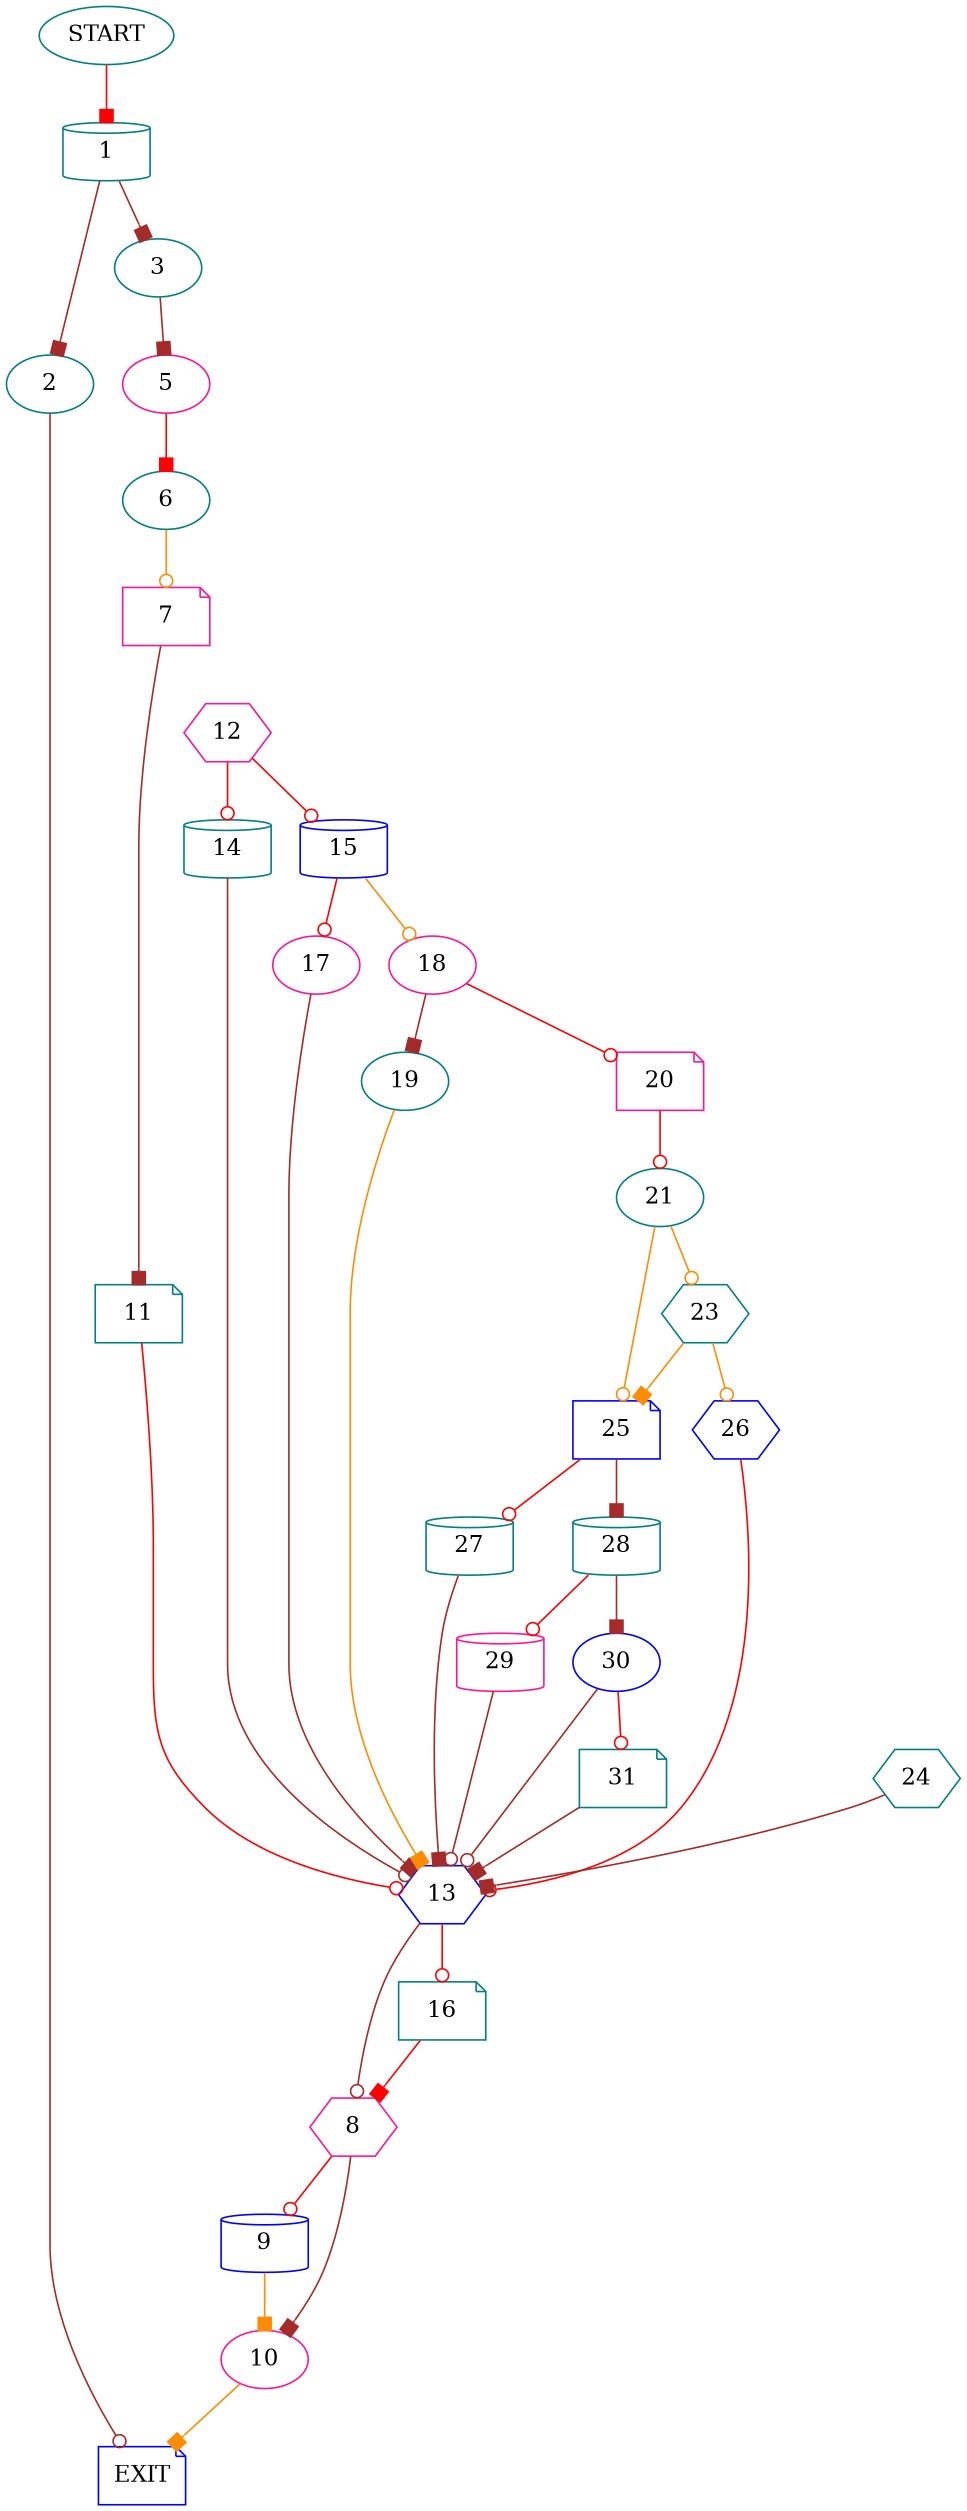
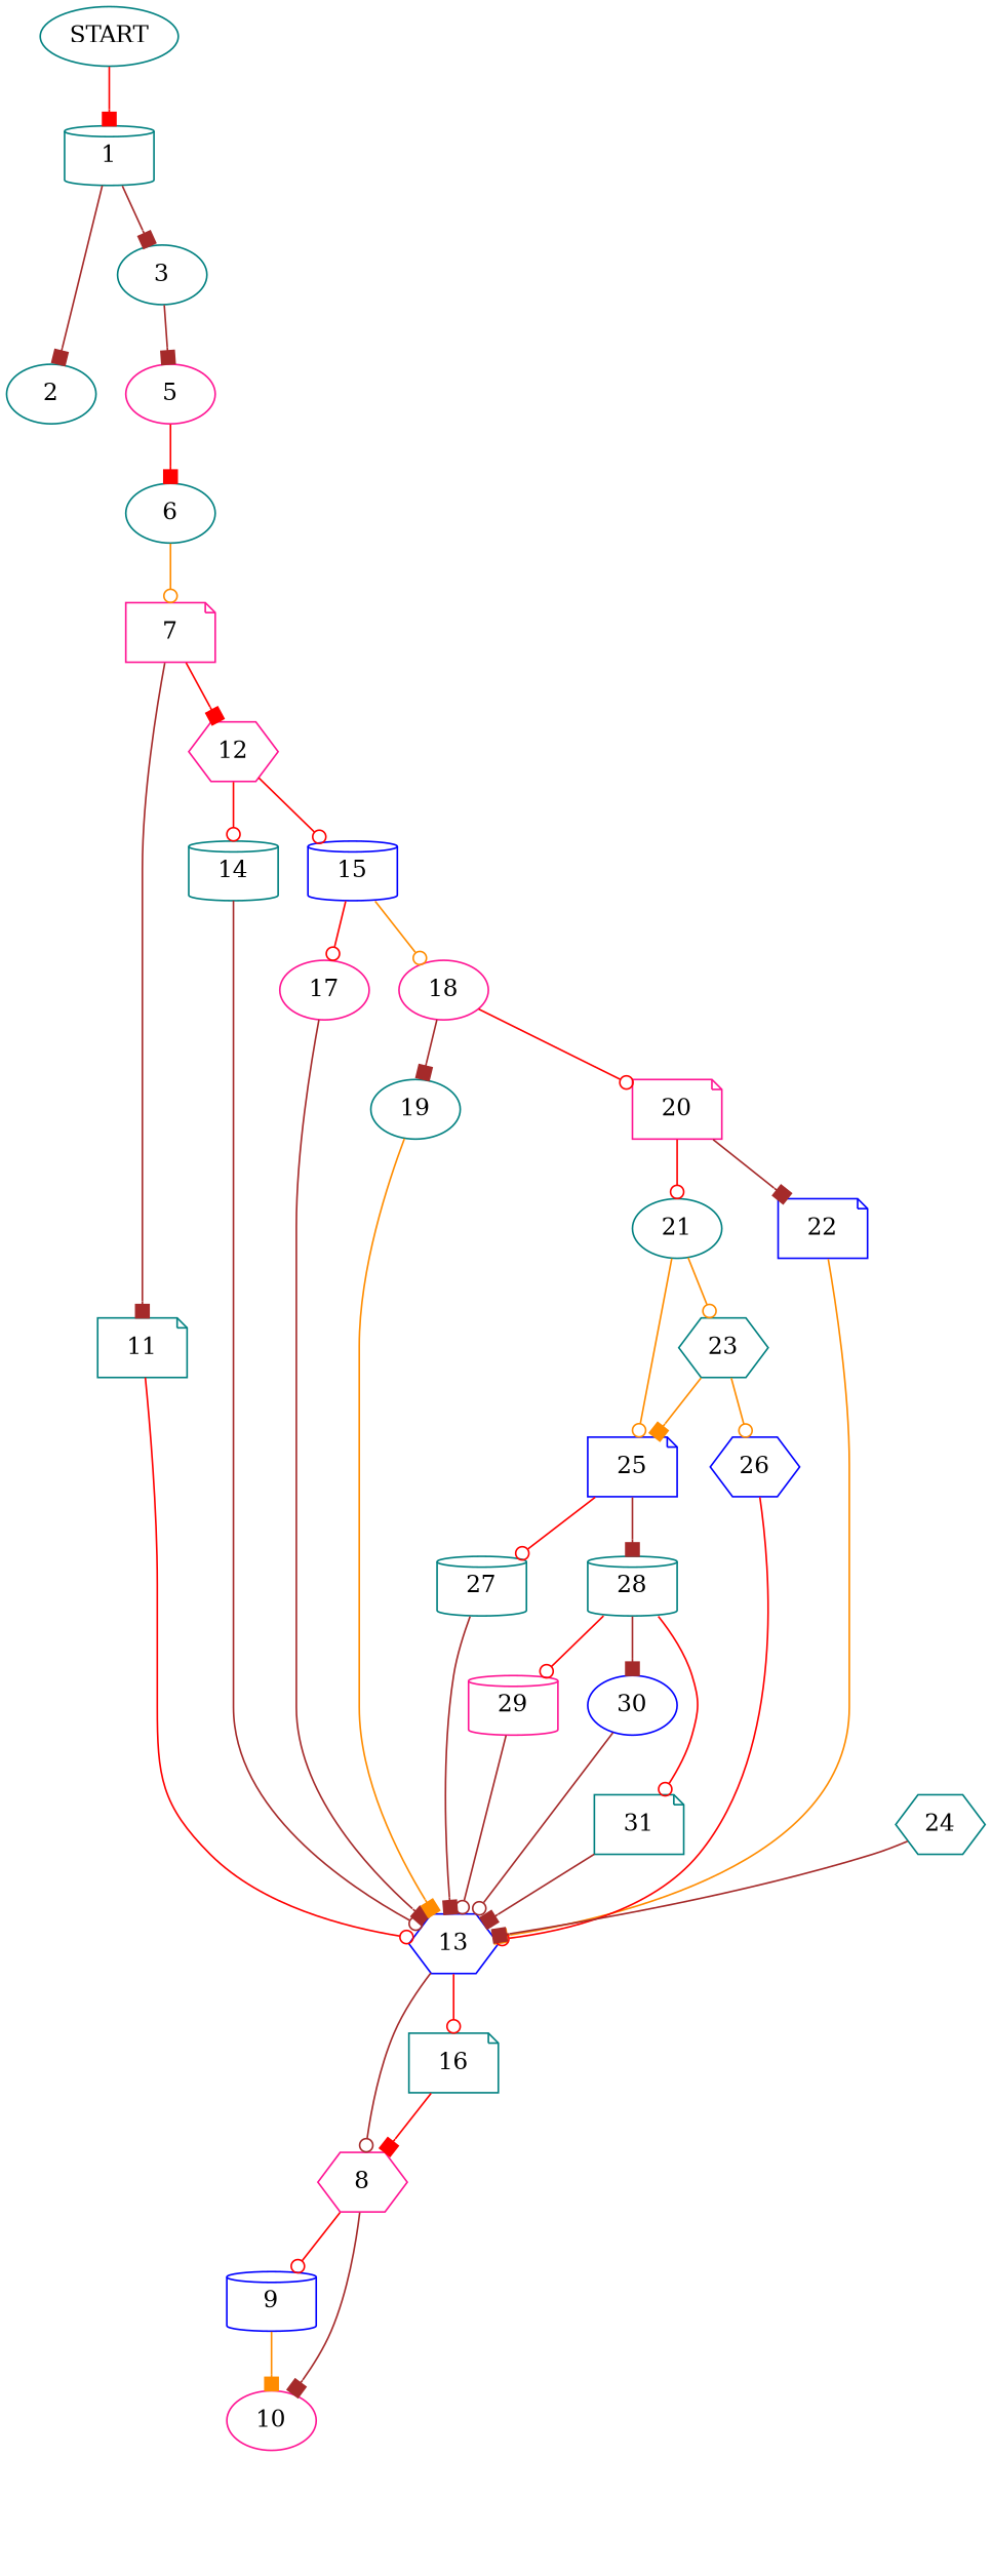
  digraph {
    node [color=teal shape=ellipse]
    edge [arrowhead=box color=brown]
    n1 [label=START]
    1 [shape=cylinder]
    2
    3
-   n5 [color=blue label=EXIT shape=note]
    5 [color=deeppink]
    6
    7 [color=deeppink shape=note]
    11 [shape=note]
    12 [color=deeppink shape=hexagon]
    8 [color=deeppink shape=hexagon]
    9 [color=blue shape=cylinder]
    10 [color=deeppink]
    13 [color=blue shape=hexagon]
    14 [shape=cylinder]
    15 [color=blue shape=cylinder]
    16 [shape=note]
    17 [color=deeppink]
    18 [color=deeppink]
    19
    20 [color=deeppink shape=note]
    21
+   22 [color=blue shape=note]
    23 [shape=hexagon]
    25 [color=blue shape=note]
    26 [color=blue shape=hexagon]
    24 [shape=hexagon]
    27 [shape=cylinder]
    28 [shape=cylinder]
    29 [color=deeppink shape=cylinder]
    30 [color=blue]
    31 [shape=note]
    n1 -> 1 [color=red]
    1 -> 2
    1 -> 3
-   2 -> n5 [arrowhead=odot]
    3 -> 5
    5 -> 6 [color=red]
    6 -> 7 [arrowhead=odot color=darkorange]
    7 -> 11
+   7 -> 12 [color=red]
    11 -> 13 [arrowhead=odot color=red]
    12 -> 14 [arrowhead=odot color=red]
    12 -> 15 [arrowhead=odot color=red]
    8 -> 9 [arrowhead=odot color=red]
    8 -> 10
    9 -> 10 [color=darkorange]
-   10 -> n5 [color=darkorange]
    13 -> 8 [arrowhead=odot]
    13 -> 16 [arrowhead=odot color=red]
    14 -> 13 [arrowhead=odot]
    15 -> 17 [arrowhead=odot color=red]
    15 -> 18 [arrowhead=odot color=darkorange]
    16 -> 8 [color=red]
    17 -> 13
    18 -> 19
    18 -> 20 [arrowhead=odot color=red]
    19 -> 13 [color=darkorange]
    20 -> 21 [arrowhead=odot color=red]
+   20 -> 22
    21 -> 23 [arrowhead=odot color=darkorange]
    21 -> 25 [arrowhead=odot color=darkorange]
+   22 -> 13 [color=darkorange]
    23 -> 25 [color=darkorange]
    23 -> 26 [arrowhead=odot color=darkorange]
    25 -> 27 [arrowhead=odot color=red]
    25 -> 28
    26 -> 13 [arrowhead=odot color=red]
    24 -> 13
    27 -> 13
    28 -> 29 [arrowhead=odot color=red]
    28 -> 30
    29 -> 13 [arrowhead=odot]
    30 -> 13 [arrowhead=odot]
-   30 -> 31 [arrowhead=odot color=red]
+   28 -> 31 [arrowhead=odot color=red]
    31 -> 13
  }
